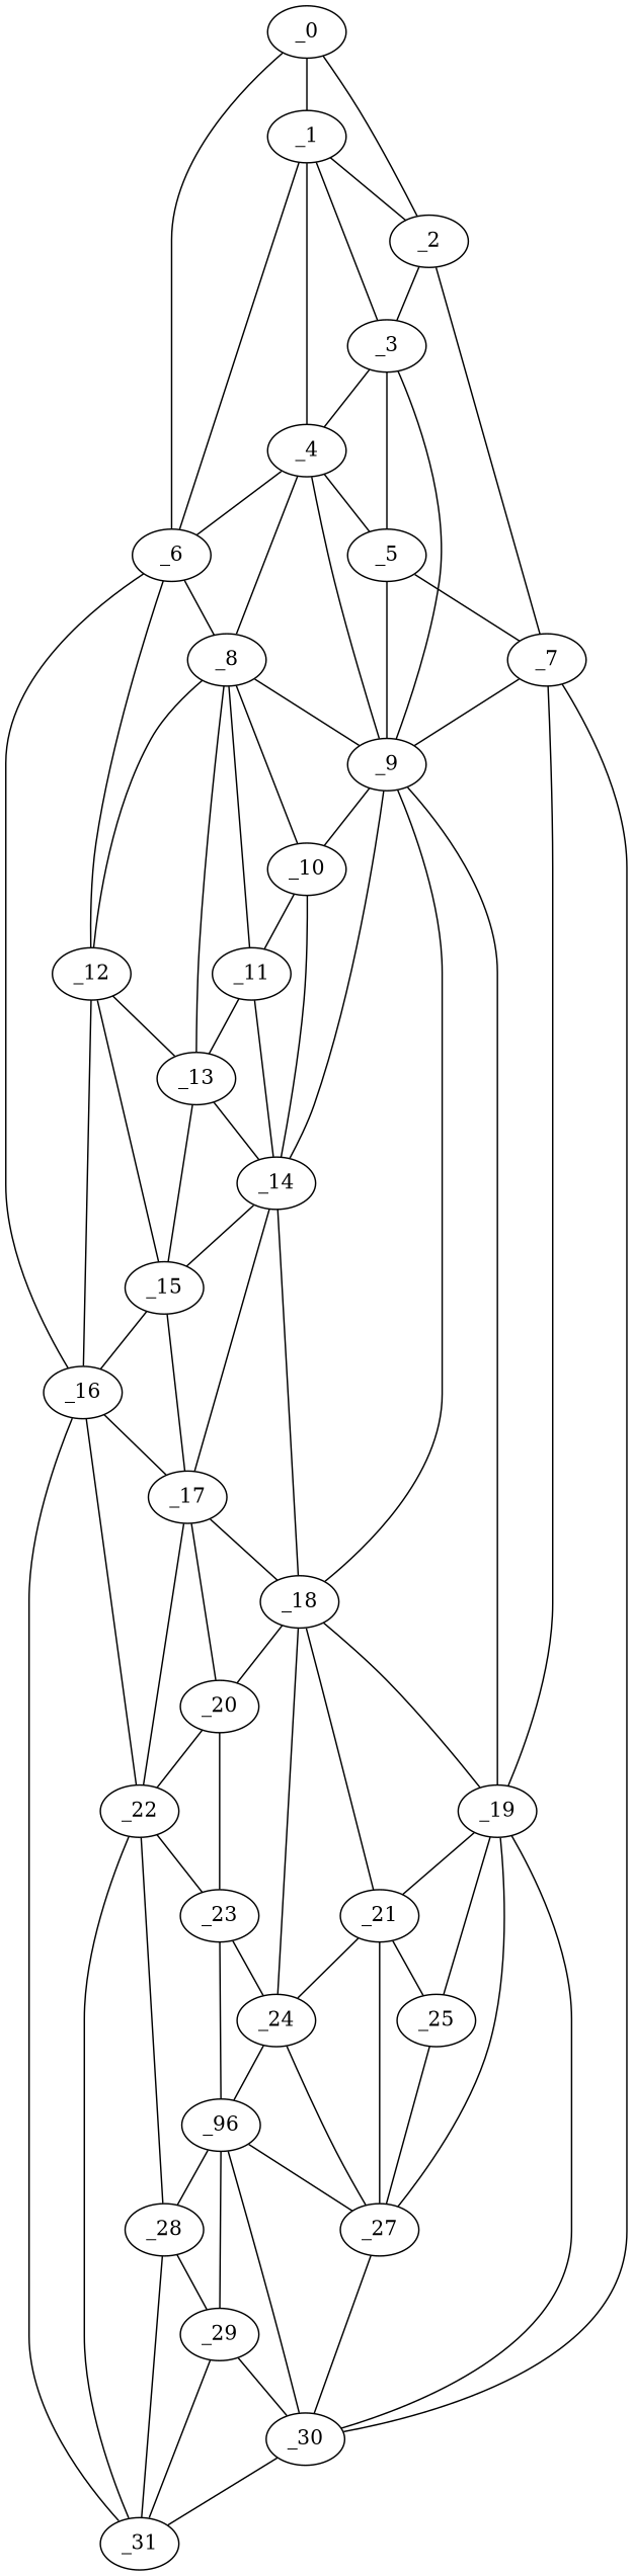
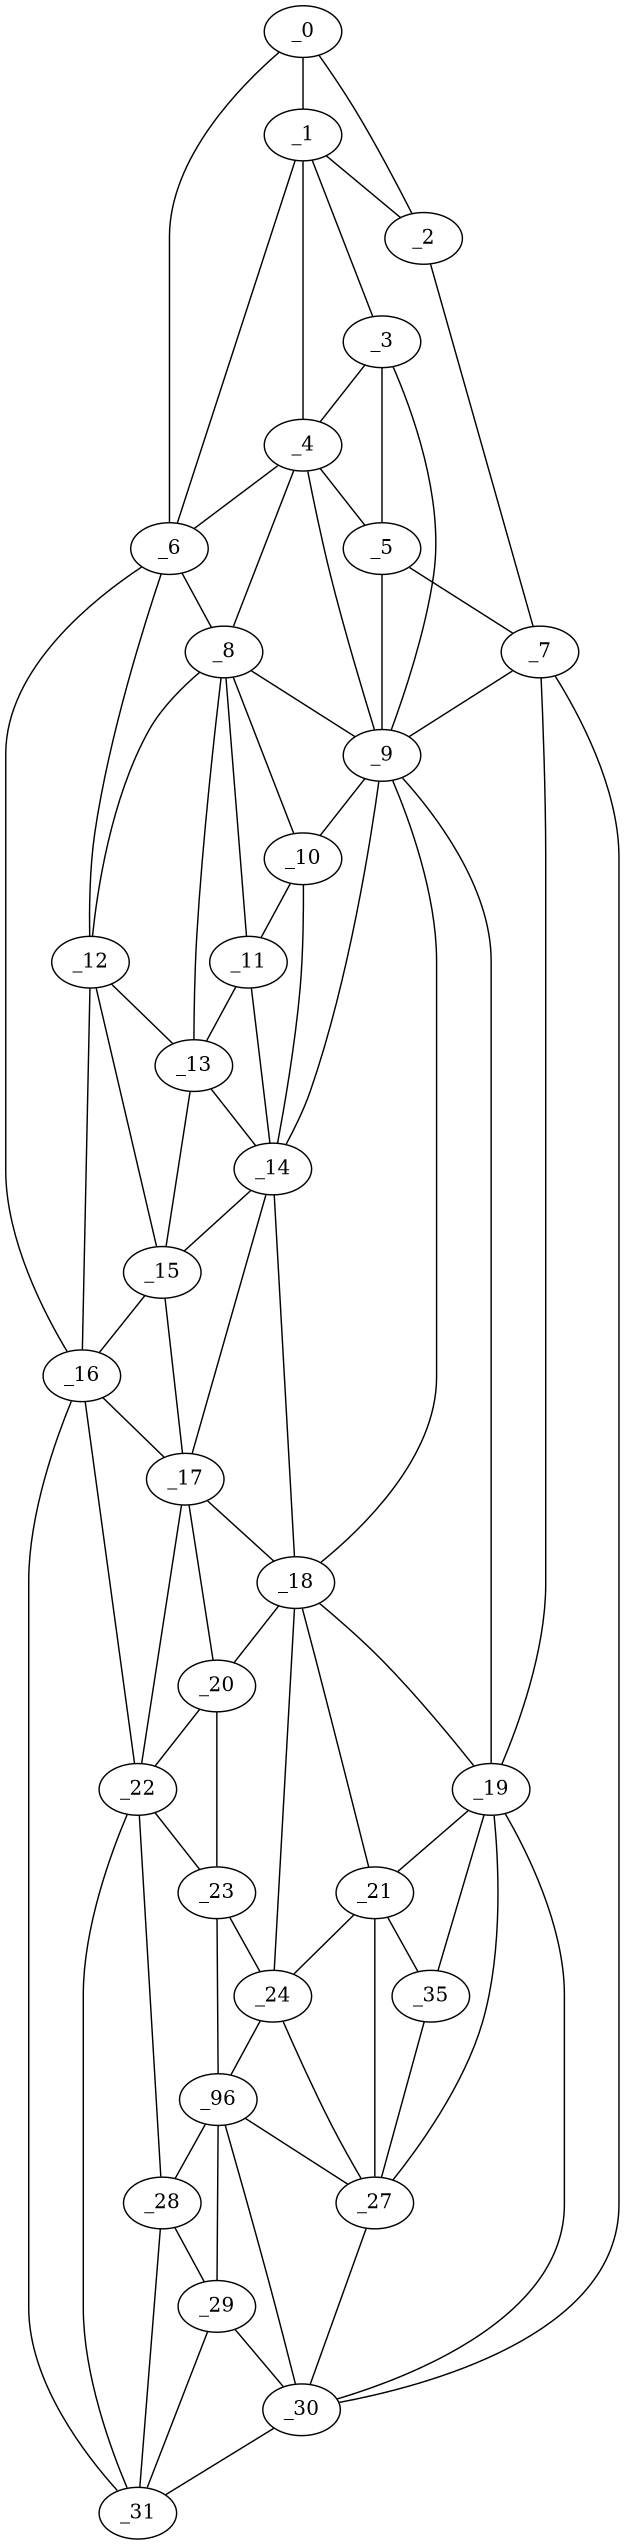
  graph {
    node [x=40 y=82]
    edge [valence=2]
    _0 [x=17 y=53]
    _1 [x=29 y=57]
    _2 [x=30]
    _6 [x=41 y=43]
    _3 [x=35]
    _4 [y=57]
    _7 [x=51 y=98]
    _8 [x=54 y=49]
    _12 [x=70 y=34]
    _16 [x=79 y=30]
    _5 [y=88]
    _9 [x=54 y=66]
    _19 [x=91]
    _30 [x=124 y=69]
    _10 [x=62 y=53]
    _11 [x=66 y=51]
    _13 [x=70 y=46]
    _15 [x=76 y=42]
    _17 [x=87 y=43]
    _22 [x=97 y=36]
    _31 [x=125 y=45]
    _14 [x=72 y=50]
    _18 [x=89 y=61]
    _21 [x=94 y=71]
-   _25 [x=99 y=78]
+   _25 [x=99 y=78 label=_35]
    _27 [x=106 y=75]
    _20 [x=93 y=48]
    _24 [x=98 y=61]
    _23 [x=98 y=51]
    _28 [x=107 y=47]
    n31 [label=_96 x=105 y=58]
    _29 [x=120 y=55]
    _0 -- _1
    _0 -- _2 [valence=1]
    _0 -- _6 [valence=1]
    _1 -- _2 [valence=1]
    _1 -- _6 [valence=1]
    _1 -- _3
    _1 -- _4 [valence=1]
-   _2 -- _3 [valence=1]
    _2 -- _7 [valence=1]
    _6 -- _8
    _6 -- _12
    _6 -- _16 [valence=1]
    _3 -- _4
    _3 -- _5
    _3 -- _9
    _4 -- _6
    _4 -- _8
    _4 -- _5
    _4 -- _9
    _7 -- _9
    _7 -- _19
    _7 -- _30 [valence=1]
    _8 -- _12
    _8 -- _9
    _8 -- _10
    _8 -- _11 [valence=1]
    _8 -- _13
    _12 -- _16 [valence=1]
    _12 -- _13
    _12 -- _15
    _16 -- _17 [valence=1]
    _16 -- _22
    _16 -- _31 [valence=1]
    _5 -- _7
    _5 -- _9
    _9 -- _19
    _9 -- _10
    _9 -- _14
    _9 -- _18 [valence=1]
    _19 -- _30
    _19 -- _21
    _19 -- _25 [valence=1]
    _19 -- _27
    _30 -- _31 [valence=1]
    _10 -- _11
    _10 -- _14
    _11 -- _13
    _11 -- _14 [valence=1]
    _13 -- _15
    _13 -- _14 [valence=1]
    _15 -- _16
    _15 -- _17 [valence=1]
    _17 -- _22
    _17 -- _18
    _17 -- _20
    _22 -- _31 [valence=1]
    _22 -- _23
    _22 -- _28
    _14 -- _15
    _14 -- _17
    _14 -- _18 [valence=1]
    _18 -- _19
    _18 -- _21 [valence=1]
    _18 -- _20 [valence=1]
    _18 -- _24
    _21 -- _25
    _21 -- _27
    _21 -- _24
    _25 -- _27
    _27 -- _30
    _20 -- _22 [valence=1]
    _20 -- _23
    _24 -- _27
    _24 -- n31 [valence=1]
    _23 -- _24
    _23 -- n31
    _28 -- _31 [valence=1]
    _28 -- _29
    n31 -- _30
    n31 -- _27
    n31 -- _28
    n31 -- _29 [valence=1]
    _29 -- _30 [valence=1]
    _29 -- _31
  }
